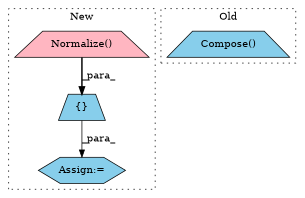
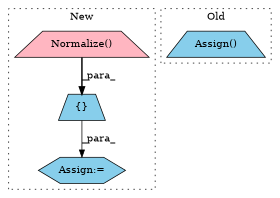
  digraph {
    node [a=75 shape=trapezium style=filled fillcolor=skyblue]
    n1 [l=99 label="Normalize()" s=5067 fillcolor=lightpink]
    n2 [a=59 l="15,0" label="{}" s="5052,5166"]
    n3 [a=68 l=4 label="Assign:=" s=5048 shape=hexagon]
-   n4 [l="32,10" label="Compose()" s="4196,4914"]
+   n4 [l="32,10" label="Assign()" s="4196,4914"]
    subgraph cluster_1 {
      label=New
      style=dotted
      n1
      n2
      n3
    }
    subgraph cluster_2 {
      label=Old
      style=dotted
      n4
    }
    n1 -> n2 [label=_para_ style=bold]
    n2 -> n3 [label=_para_ style=solid]
  }
